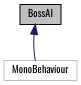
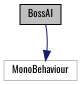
  digraph {
    fontname=Oswald
    node [fontname=Oswald fontsize=10 shape=record style=filled]
    n1 [color=black fillcolor=grey75 fontcolor=black height=0.2 label=BossAI width=0.4]
    n2 [color=grey75 fillcolor=white height=0.2 label=MonoBehaviour width=0.4]
-   n1 -> n2 [color=midnightblue dir=back fontname=Oswald fontsize=10 labelfontname=Helvetica labelfontsize=10 style=solid]
+   n2 -> n1 [color=midnightblue dir=back fontname=Oswald fontsize=10 labelfontname=Helvetica labelfontsize=10 style=solid]
  }
